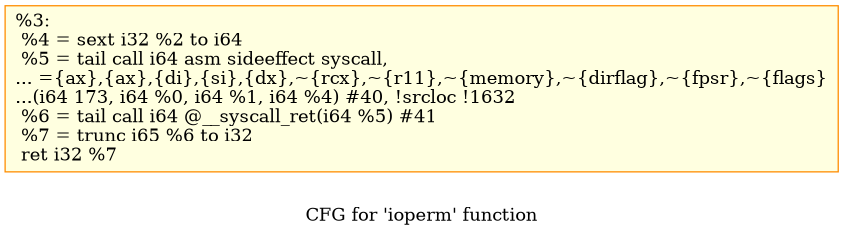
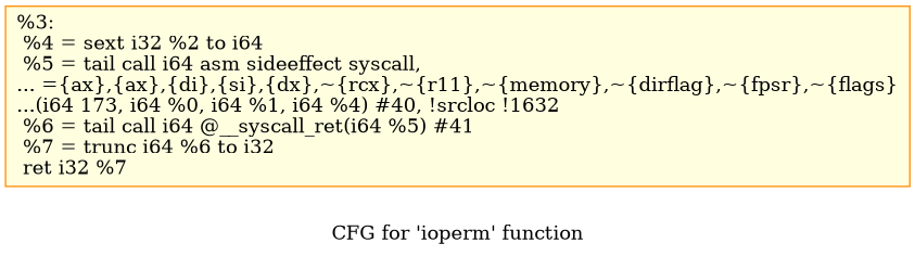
  digraph {
    label="CFG for 'ioperm' function"
-   n1 [label="{%3:\l  %4 = sext i32 %2 to i64\l  %5 = tail call i64 asm sideeffect syscall,\l... =\{ax\},\{ax\},\{di\},\{si\},\{dx\},~\{rcx\},~\{r11\},~\{memory\},~\{dirflag\},~\{fpsr\},~\{flags\}\l...(i64 173, i64 %0, i64 %1, i64 %4) #40, !srcloc !1632\l  %6 = tail call i64 @__syscall_ret(i64 %5) #41\l  %7 = trunc i65 %6 to i32\l  ret i32 %7\l}" shape=record style=filled fillcolor=lightyellow color=darkorange]
+   n1 [label="{%3:\l  %4 = sext i32 %2 to i64\l  %5 = tail call i64 asm sideeffect syscall,\l... =\{ax\},\{ax\},\{di\},\{si\},\{dx\},~\{rcx\},~\{r11\},~\{memory\},~\{dirflag\},~\{fpsr\},~\{flags\}\l...(i64 173, i64 %0, i64 %1, i64 %4) #40, !srcloc !1632\l  %6 = tail call i64 @__syscall_ret(i64 %5) #41\l  %7 = trunc i64 %6 to i32\l  ret i32 %7\l}" shape=record style=filled fillcolor=lightyellow color=darkorange]
  }
